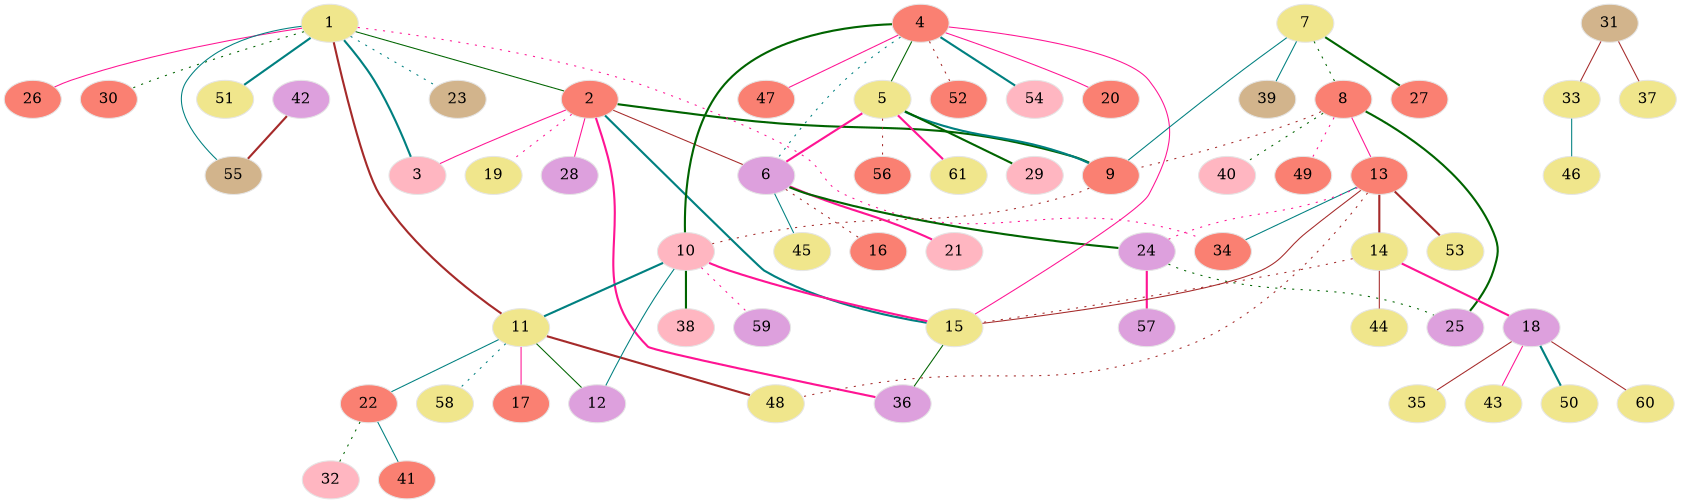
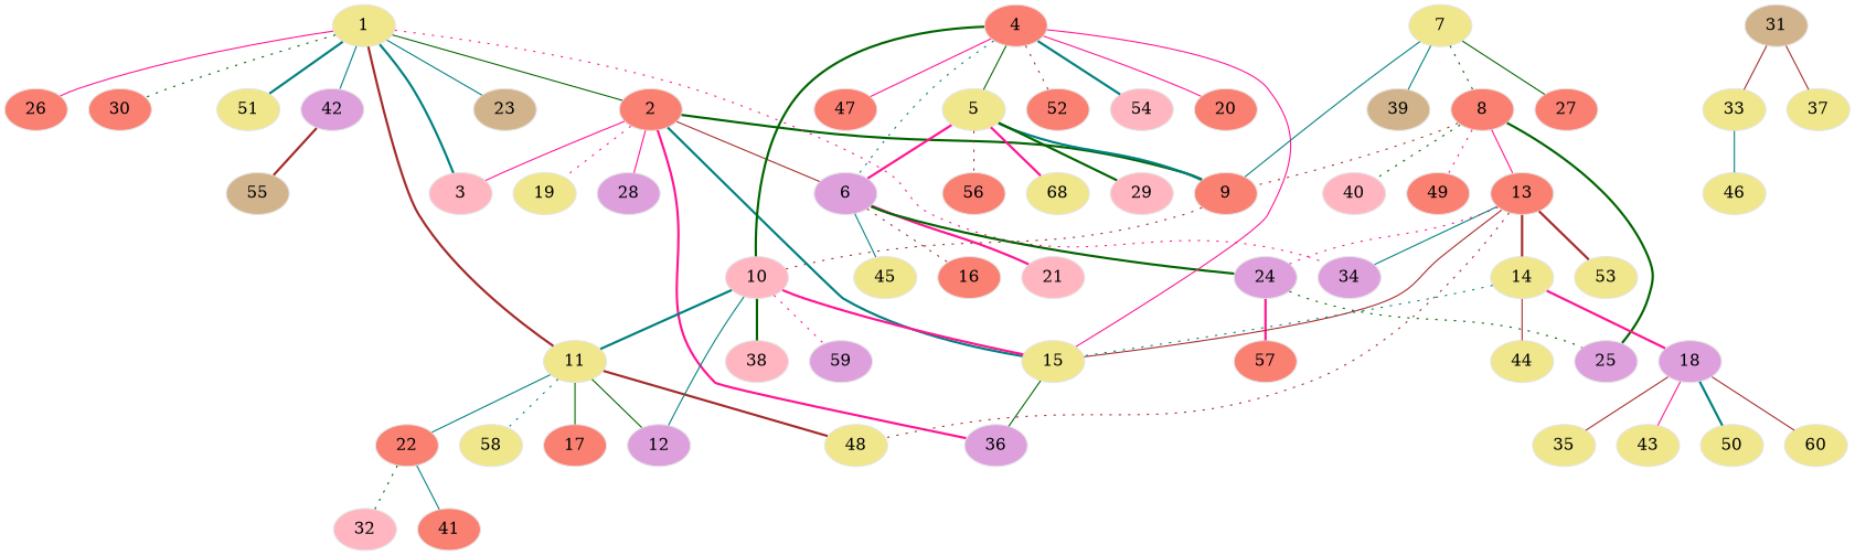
  graph {
    node [color=gray90 fillcolor=khaki style=filled]
    edge [color=deeppink style=solid]
    2 [fillcolor=salmon]
    1
    3 [fillcolor=lightpink]
    11
    23 [fillcolor=tan]
    26 [fillcolor=salmon]
    30 [fillcolor=salmon]
-   34 [fillcolor=salmon]
+   34 [fillcolor=plum]
    42 [fillcolor=plum]
    51
    6 [fillcolor=plum]
    9 [fillcolor=salmon]
    15
    19
    28 [fillcolor=plum]
    36 [fillcolor=plum]
    12 [fillcolor=plum]
    17 [fillcolor=salmon]
    22 [fillcolor=salmon]
    48
    58
    55 [fillcolor=tan]
    16 [fillcolor=salmon]
    21 [fillcolor=lightpink]
    24 [fillcolor=plum]
    45
    10 [fillcolor=lightpink]
    4 [fillcolor=salmon]
    5
    20 [fillcolor=salmon]
    47 [fillcolor=salmon]
    52 [fillcolor=salmon]
    54 [fillcolor=lightpink]
    29 [fillcolor=lightpink]
    56 [fillcolor=salmon]
-   61
+   61 [label=68]
    38 [fillcolor=lightpink]
    59 [fillcolor=plum]
    25 [fillcolor=plum]
-   57 [fillcolor=plum]
+   57 [fillcolor=salmon]
    7
    8 [fillcolor=salmon]
    27 [fillcolor=salmon]
    39 [fillcolor=tan]
    13 [fillcolor=salmon]
    40 [fillcolor=lightpink]
    49 [fillcolor=salmon]
    14
    53
    32 [fillcolor=lightpink]
    41 [fillcolor=salmon]
    18 [fillcolor=plum]
    44
    35
    43
    50
    60
    31 [fillcolor=tan]
    33
    37
    46
    2 -- 3
    2 -- 6 [color=brown]
    2 -- 9 [color=darkgreen style=bold]
    2 -- 15 [color=teal style=bold]
    2 -- 19 [style=dotted]
    2 -- 28
    2 -- 36 [style=bold]
    1 -- 2 [color=darkgreen]
    1 -- 3 [color=teal style=bold]
    1 -- 11 [color=brown style=bold]
-   1 -- 23 [color=teal style=dotted]
+   1 -- 23 [color=teal]
    1 -- 26
    1 -- 30 [color=darkgreen style=dotted]
    1 -- 34 [style=dotted]
-   1 -- 55 [color=teal]
+   1 -- 42 [color=teal]
    1 -- 51 [color=teal style=bold]
    11 -- 12 [color=darkgreen]
-   11 -- 17
+   11 -- 17 [color=darkgreen]
    11 -- 22 [color=teal]
    11 -- 48 [color=brown style=bold]
    11 -- 58 [color=teal style=dotted]
    42 -- 55 [color=brown style=bold]
    6 -- 16 [color=brown style=dotted]
    6 -- 21 [style=bold]
    6 -- 24 [color=darkgreen style=bold]
    6 -- 45 [color=teal]
    9 -- 10 [color=brown style=dotted]
    15 -- 36 [color=darkgreen]
    22 -- 32 [color=darkgreen style=dotted]
    22 -- 41 [color=teal]
    24 -- 25 [color=darkgreen style=dotted]
    24 -- 57 [style=bold]
    10 -- 11 [color=teal style=bold]
    10 -- 15 [style=bold]
    10 -- 12 [color=teal]
    10 -- 38 [color=darkgreen style=bold]
    10 -- 59 [style=dotted]
    4 -- 6 [color=teal style=dotted]
    4 -- 15
    4 -- 10 [color=darkgreen style=bold]
    4 -- 5 [color=darkgreen]
    4 -- 20
    4 -- 47
    4 -- 52 [color=brown style=dotted]
    4 -- 54 [color=teal style=bold]
    5 -- 6 [style=bold]
    5 -- 9 [color=teal style=bold]
    5 -- 29 [color=darkgreen style=bold]
    5 -- 56 [color=brown style=dotted]
    5 -- 61 [style=bold]
    7 -- 9 [color=teal]
    7 -- 8 [color=darkgreen style=dotted]
-   7 -- 27 [color=darkgreen style=bold]
+   7 -- 27 [color=darkgreen]
    7 -- 39 [color=teal]
    8 -- 9 [color=brown style=dotted]
    8 -- 25 [color=darkgreen style=bold]
    8 -- 13
    8 -- 40 [color=darkgreen style=dotted]
    8 -- 49 [style=dotted]
    13 -- 34 [color=teal]
    13 -- 15 [color=brown]
    13 -- 48 [color=brown style=dotted]
    13 -- 24 [style=dotted]
    13 -- 14 [color=brown style=bold]
    13 -- 53 [color=brown style=bold]
-   14 -- 15 [color=brown style=dotted]
+   14 -- 15 [color=teal style=dotted]
    14 -- 18 [style=bold]
    14 -- 44 [color=brown]
    18 -- 35 [color=brown]
    18 -- 43
    18 -- 50 [color=teal style=bold]
    18 -- 60 [color=brown]
    31 -- 33 [color=brown]
    31 -- 37 [color=brown]
    33 -- 46 [color=teal]
  }
